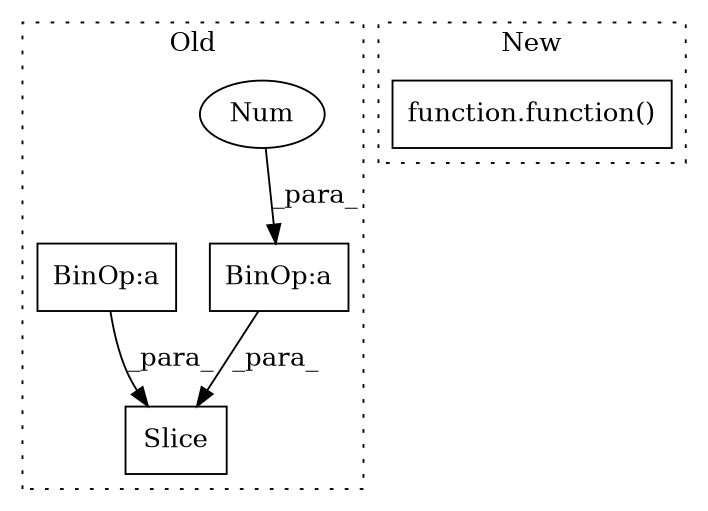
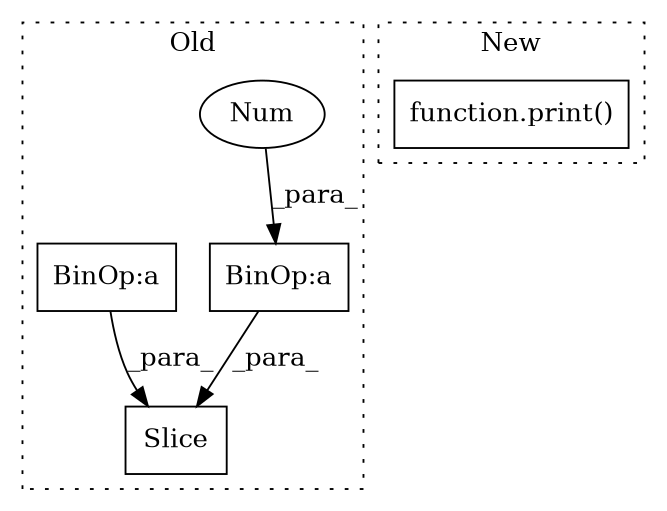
  digraph {
    node [a=82 l=3 shape=box]
    n1 [a=80 l=18 label=Slice s=4979]
    n2 [label="BinOp:a" s=4992]
    n3 [a=76 l=1 label=Num s=4995 shape=ellipse]
    n4 [label="BinOp:a" s=4980]
-   n5 [a=75 l="6,1" label="function.function()" s="4801,4821"]
+   n5 [a=75 l="6,1" label="function.print()" s="4801,4821"]
    subgraph cluster_1 {
      label=Old
      style=dotted
      n1
      n2
      n3
      n4
    }
    subgraph cluster_2 {
      label=New
      style=dotted
      n5
    }
    n2 -> n1 [label=_para_]
    n3 -> n2 [label=_para_]
    n4 -> n1 [label=_para_]
  }
